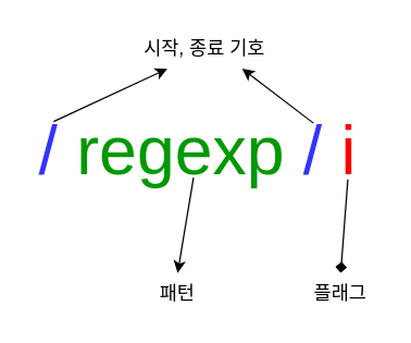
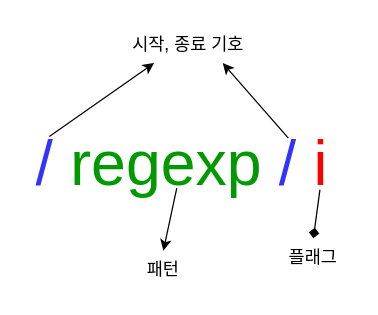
  <mxCell id="0" />
  <mxCell id="1" parent="0" />
- <mxCell id="2" value="&lt;font style=&quot;font-size: 50px;&quot;&gt;&lt;font color=&quot;#3333ff&quot;&gt;/&amp;nbsp;&lt;/font&gt;&lt;font color=&quot;#009900&quot;&gt;regexp&amp;nbsp;&lt;/font&gt;&lt;font color=&quot;#3333ff&quot;&gt;/&amp;nbsp;&lt;/font&gt;&lt;font color=&quot;#ff0000&quot;&gt;i&lt;/font&gt;&lt;/font&gt;" style="text;html=1;strokeColor=none;fillColor=none;align=center;verticalAlign=middle;whiteSpace=wrap;rounded=0;" vertex="1" parent="1"><mxGeometry x="20" y="90" width="250" height="40" as="geometry" /></mxCell>
+ <mxCell id="2" value="&lt;font style=&quot;font-size: 50px;&quot;&gt;&lt;font color=&quot;#3333ff&quot;&gt;/&amp;nbsp;&lt;/font&gt;&lt;font color=&quot;#009900&quot;&gt;regexp&amp;nbsp;&lt;/font&gt;&lt;font color=&quot;#3333ff&quot;&gt;/&amp;nbsp;&lt;/font&gt;&lt;font color=&quot;#ff0000&quot;&gt;i&lt;/font&gt;&lt;/font&gt;" style="text;html=1;strokeColor=none;fillColor=none;align=center;verticalAlign=middle;whiteSpace=wrap;rounded=0;" vertex="1" parent="1"><mxGeometry x="20" y="110" width="250" height="40" as="geometry" /></mxCell>
  <mxCell id="3" value="" style="endArrow=classic;html=1;rounded=0;fontSize=50;fontColor=#FF0000;entryX=0.25;entryY=1;entryDx=0;entryDy=0;exitX=0.075;exitY=-0.031;exitDx=0;exitDy=0;exitPerimeter=0;" edge="1" parent="1" source="2" target="4"><mxGeometry width="50" height="50" relative="1" as="geometry"><mxPoint x="40" y="100" as="sourcePoint" /><mxPoint x="60" y="50" as="targetPoint" /></mxGeometry></mxCell>
  <mxCell id="4" value="시작, 종료 기호" style="text;html=1;strokeColor=none;fillColor=none;align=center;verticalAlign=middle;whiteSpace=wrap;rounded=0;fontSize=14;fontColor=#000000;" vertex="1" parent="1"><mxGeometry x="95" y="20" width="110" height="30" as="geometry" /></mxCell>
  <mxCell id="5" value="" style="endArrow=classic;html=1;rounded=0;fontSize=14;fontColor=#000000;entryX=0.75;entryY=1;entryDx=0;entryDy=0;exitX=0.84;exitY=0;exitDx=0;exitDy=0;exitPerimeter=0;" edge="1" parent="1" source="2" target="4"><mxGeometry width="50" height="50" relative="1" as="geometry"><mxPoint x="230" y="100" as="sourcePoint" /><mxPoint x="270" y="180" as="targetPoint" /></mxGeometry></mxCell>
  <mxCell id="6" value="패턴" style="text;html=1;strokeColor=none;fillColor=none;align=center;verticalAlign=middle;whiteSpace=wrap;rounded=0;fontSize=14;fontColor=#000000;" vertex="1" parent="1"><mxGeometry x="100" y="200" width="60" height="30" as="geometry" /></mxCell>
- <mxCell id="7" value="플래그" style="text;html=1;strokeColor=none;fillColor=none;align=center;verticalAlign=middle;whiteSpace=wrap;rounded=0;fontSize=14;fontColor=#000000;" vertex="1" parent="1"><mxGeometry x="220" y="200" width="60" height="30" as="geometry" /></mxCell>
+ <mxCell id="7" value="플래그" style="text;html=1;strokeColor=none;fillColor=none;align=center;verticalAlign=middle;whiteSpace=wrap;rounded=0;fontSize=14;fontColor=#000000;" vertex="1" parent="1"><mxGeometry x="220" y="190" width="60" height="30" as="geometry" /></mxCell>
  <mxCell id="8" value="" style="endArrow=diamond;html=1;rounded=0;fontSize=14;fontColor=#000000;entryX=0.5;entryY=0;entryDx=0;entryDy=0;exitX=0.941;exitY=1.031;exitDx=0;exitDy=0;exitPerimeter=0;" edge="1" parent="1" source="2" target="7"><mxGeometry width="50" height="50" relative="1" as="geometry"><mxPoint x="260" y="150" as="sourcePoint" /><mxPoint x="270" y="180" as="targetPoint" /></mxGeometry></mxCell>
  <mxCell id="9" value="" style="endArrow=classic;html=1;rounded=0;fontSize=14;fontColor=#000000;entryX=0.5;entryY=0;entryDx=0;entryDy=0;" edge="1" parent="1" source="2" target="6"><mxGeometry width="50" height="50" relative="1" as="geometry"><mxPoint x="160" y="150" as="sourcePoint" /><mxPoint x="210" y="100" as="targetPoint" /></mxGeometry></mxCell>
